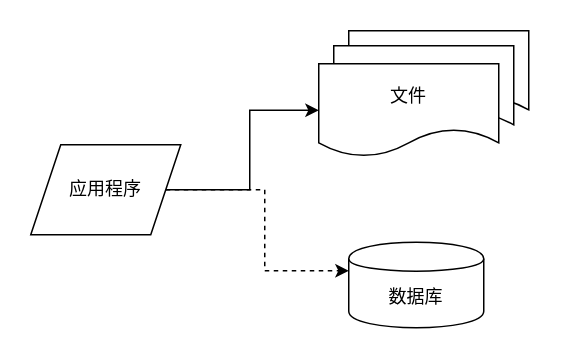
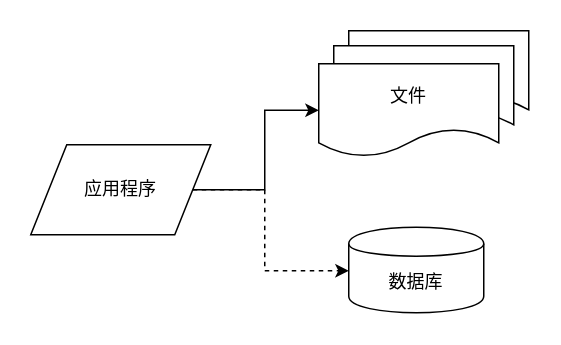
  <mxCell id="0" />
  <mxCell id="1" parent="0" />
  <mxCell id="2" value="文件" style="shape=document;whiteSpace=wrap;html=1;boundedLbl=1;" vertex="1" parent="1"><mxGeometry x="232" y="20" width="120" height="62" as="geometry" /></mxCell>
  <mxCell id="3" value="文件" style="shape=document;whiteSpace=wrap;html=1;boundedLbl=1;" vertex="1" parent="1"><mxGeometry x="222" y="30" width="120" height="62" as="geometry" /></mxCell>
  <mxCell id="4" style="edgeStyle=orthogonalEdgeStyle;rounded=0;orthogonalLoop=1;jettySize=auto;html=1;" edge="1" parent="1" source="6" target="7"><mxGeometry relative="1" as="geometry" /></mxCell>
  <mxCell id="5" style="edgeStyle=orthogonalEdgeStyle;rounded=0;orthogonalLoop=1;jettySize=auto;html=1;dashed=1;" edge="1" parent="1" source="6" target="8"><mxGeometry relative="1" as="geometry"><Array as="points"><mxPoint x="176" y="126" /><mxPoint x="176" y="180" /></Array></mxGeometry></mxCell>
- <mxCell id="6" value="应用程序" style="shape=parallelogram;perimeter=parallelogramPerimeter;whiteSpace=wrap;html=1;" vertex="1" parent="1"><mxGeometry x="20" y="96" width="100" height="60" as="geometry" /></mxCell>
+ <mxCell id="6" value="应用程序" style="shape=parallelogram;perimeter=parallelogramPerimeter;whiteSpace=wrap;html=1;" vertex="1" parent="1"><mxGeometry x="20" y="96" width="120" height="60" as="geometry" /></mxCell>
  <mxCell id="7" value="文件" style="shape=document;whiteSpace=wrap;html=1;boundedLbl=1;" vertex="1" parent="1"><mxGeometry x="212" y="42" width="120" height="62" as="geometry" /></mxCell>
- <mxCell id="8" value="数据库" style="shape=cylinder;whiteSpace=wrap;html=1;boundedLbl=1;backgroundOutline=1;" vertex="1" parent="1"><mxGeometry x="232" y="161" width="90" height="57" as="geometry" /></mxCell>
+ <mxCell id="8" value="数据库" style="shape=cylinder;whiteSpace=wrap;html=1;boundedLbl=1;backgroundOutline=1;" vertex="1" parent="1"><mxGeometry x="232" y="151" width="90" height="57" as="geometry" /></mxCell>
